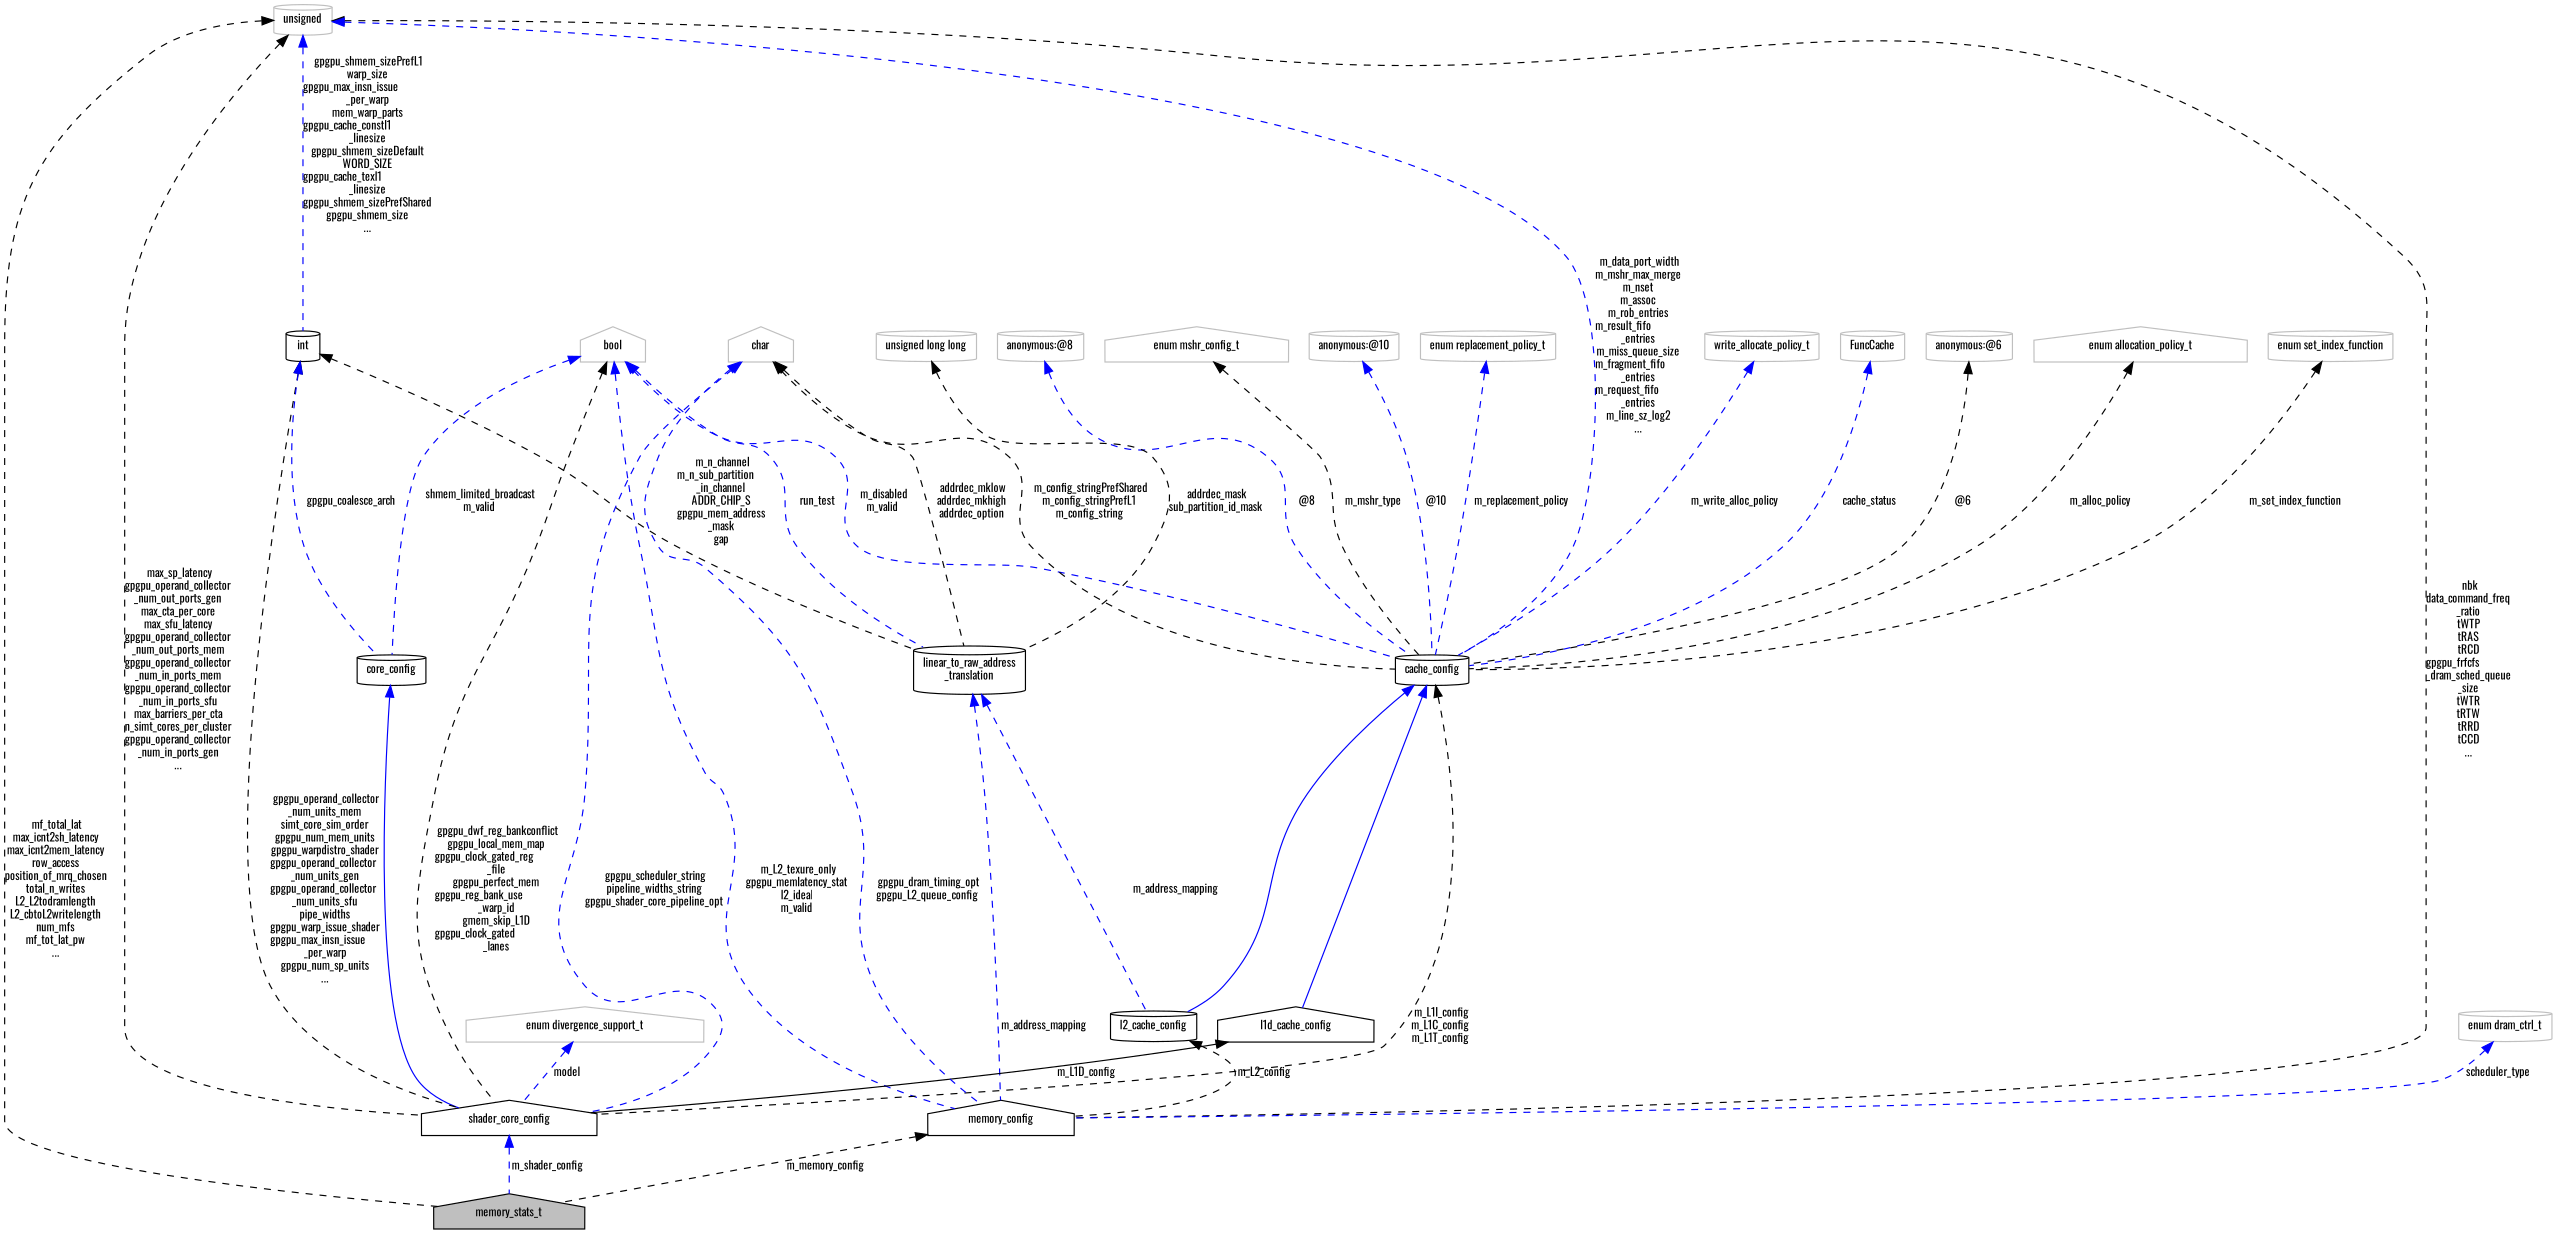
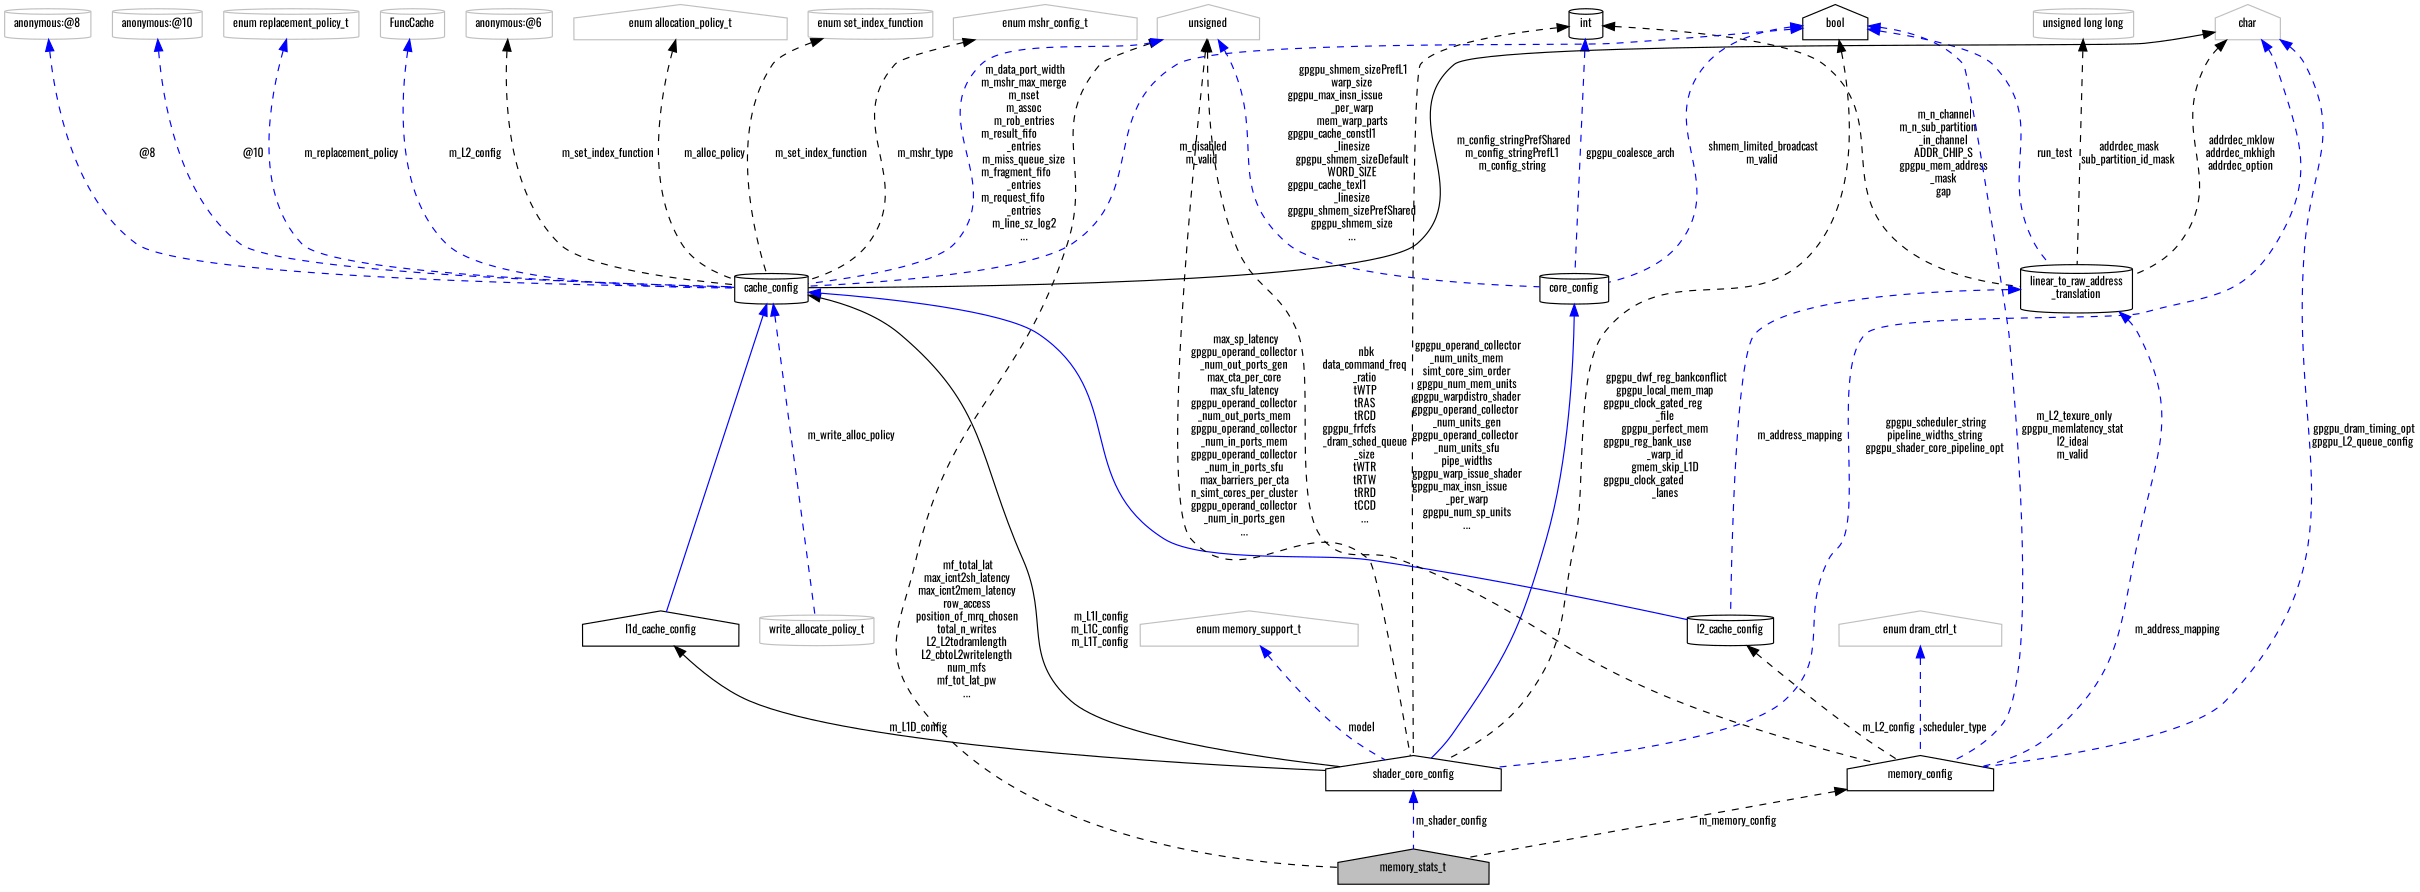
  digraph {
    fontname=Oswald
    rankdir=TB
    node [color=grey75 fontname=Oswald fontsize=10 shape=cylinder]
    edge [color=blue dir=back fontname=Oswald fontsize=10 labelfontname=FreeSans labelfontsize=10 style=dashed]
    n1 [color=black fillcolor=grey75 fontcolor=black height=0.2 label=memory_stats_t shape=house style=filled width=0.4]
    n2 [color=black height=0.2 label=shader_core_config shape=house width=0.4]
    n3 [color=black height=0.2 label=core_config width=0.4]
    n4 [color=black height=0.2 label=int width=0.4]
    n5 [color=black height=0.2 label="linear_to_raw_address\l_translation" width=0.4]
    n6 [color=black height=0.2 label=memory_config shape=house width=0.4]
    n7 [color=black height=0.2 label=l2_cache_config width=0.4]
-   n8 [height=0.2 label=bool shape=house width=0.4]
+   n8 [color=black height=0.2 label=bool shape=house width=0.4]
    n9 [color=black height=0.2 label=cache_config width=0.4]
    n10 [color=black height=0.2 label=l1d_cache_config shape=house width=0.4]
-   n11 [height=0.2 label=unsigned width=0.4]
+   n11 [height=0.2 label=unsigned shape=house width=0.4]
    n12 [height=0.2 label=char shape=house width=0.4]
    n13 [height=0.2 label=write_allocate_policy_t width=0.4]
    n14 [height=0.2 label=FuncCache width=0.4]
    n15 [height=0.2 label="anonymous:@6" width=0.4]
    n16 [height=0.2 label="enum allocation_policy_t" shape=house width=0.4]
    n17 [height=0.2 label="enum set_index_function" width=0.4]
    n18 [height=0.2 label="anonymous:@8" width=0.4]
    n19 [height=0.2 label="enum mshr_config_t" shape=house width=0.4]
    n20 [height=0.2 label="anonymous:@10" width=0.4]
    n21 [height=0.2 label="enum replacement_policy_t" width=0.4]
-   n22 [height=0.2 label="enum divergence_support_t" shape=house width=0.4]
-   n23 [height=0.2 label="enum dram_ctrl_t" width=0.4]
+   n22 [height=0.2 label="enum memory_support_t" shape=house width=0.4]
+   n23 [height=0.2 label="enum dram_ctrl_t" shape=house width=0.4]
    n24 [height=0.2 label="unsigned long long" width=0.4]
    n2 -> n1 [label=" m_shader_config"]
    n3 -> n2 [style=solid]
    n4 -> n2 [color=black label=" gpgpu_operand_collector\l_num_units_mem\nsimt_core_sim_order\ngpgpu_num_mem_units\ngpgpu_warpdistro_shader\ngpgpu_operand_collector\l_num_units_gen\ngpgpu_operand_collector\l_num_units_sfu\npipe_widths\ngpgpu_warp_issue_shader\ngpgpu_max_insn_issue\l_per_warp\ngpgpu_num_sp_units\n..."]
    n4 -> n3 [label=" gpgpu_coalesce_arch"]
    n4 -> n5 [color=black label=" m_n_channel\nm_n_sub_partition\l_in_channel\nADDR_CHIP_S\ngpgpu_mem_address\l_mask\ngap"]
    n5 -> n6 [label=" m_address_mapping"]
    n5 -> n7 [label=" m_address_mapping"]
    n6 -> n1 [color=black label=" m_memory_config"]
    n7 -> n6 [color=black label=" m_L2_config"]
    n8 -> n2 [color=black label=" gpgpu_dwf_reg_bankconflict\ngpgpu_local_mem_map\ngpgpu_clock_gated_reg\l_file\ngpgpu_perfect_mem\ngpgpu_reg_bank_use\l_warp_id\ngmem_skip_L1D\ngpgpu_clock_gated\l_lanes"]
    n8 -> n3 [label=" shmem_limited_broadcast\nm_valid"]
    n8 -> n5 [label=" run_test"]
    n8 -> n6 [label=" m_L2_texure_only\ngpgpu_memlatency_stat\nl2_ideal\nm_valid"]
    n8 -> n9 [label=" m_disabled\nm_valid"]
-   n9 -> n2 [color=black label=" m_L1I_config\nm_L1C_config\nm_L1T_config"]
+   n9 -> n2 [color=black label=" m_L1I_config\nm_L1C_config\nm_L1T_config" style=solid]
    n9 -> n7 [style=solid]
    n9 -> n10 [style=solid]
    n10 -> n2 [color=black label=" m_L1D_config" style=solid]
    n11 -> n1 [color=black label=" mf_total_lat\nmax_icnt2sh_latency\nmax_icnt2mem_latency\nrow_access\nposition_of_mrq_chosen\ntotal_n_writes\nL2_L2todramlength\nL2_cbtoL2writelength\nnum_mfs\nmf_tot_lat_pw\n..."]
    n11 -> n2 [color=black label=" max_sp_latency\ngpgpu_operand_collector\l_num_out_ports_gen\nmax_cta_per_core\nmax_sfu_latency\ngpgpu_operand_collector\l_num_out_ports_mem\ngpgpu_operand_collector\l_num_in_ports_mem\ngpgpu_operand_collector\l_num_in_ports_sfu\nmax_barriers_per_cta\nn_simt_cores_per_cluster\ngpgpu_operand_collector\l_num_in_ports_gen\n..."]
-   n11 -> n4 [label=" gpgpu_shmem_sizePrefL1\nwarp_size\ngpgpu_max_insn_issue\l_per_warp\nmem_warp_parts\ngpgpu_cache_constl1\l_linesize\ngpgpu_shmem_sizeDefault\nWORD_SIZE\ngpgpu_cache_texl1\l_linesize\ngpgpu_shmem_sizePrefShared\ngpgpu_shmem_size\n..."]
+   n11 -> n3 [label=" gpgpu_shmem_sizePrefL1\nwarp_size\ngpgpu_max_insn_issue\l_per_warp\nmem_warp_parts\ngpgpu_cache_constl1\l_linesize\ngpgpu_shmem_sizeDefault\nWORD_SIZE\ngpgpu_cache_texl1\l_linesize\ngpgpu_shmem_sizePrefShared\ngpgpu_shmem_size\n..."]
    n11 -> n6 [color=black label=" nbk\ndata_command_freq\l_ratio\ntWTP\ntRAS\ntRCD\ngpgpu_frfcfs\l_dram_sched_queue\l_size\ntWTR\ntRTW\ntRRD\ntCCD\n..."]
    n11 -> n9 [label=" m_data_port_width\nm_mshr_max_merge\nm_nset\nm_assoc\nm_rob_entries\nm_result_fifo\l_entries\nm_miss_queue_size\nm_fragment_fifo\l_entries\nm_request_fifo\l_entries\nm_line_sz_log2\n..."]
    n12 -> n2 [label=" gpgpu_scheduler_string\npipeline_widths_string\ngpgpu_shader_core_pipeline_opt"]
    n12 -> n5 [color=black label=" addrdec_mklow\naddrdec_mkhigh\naddrdec_option"]
    n12 -> n6 [label=" gpgpu_dram_timing_opt\ngpgpu_L2_queue_config"]
-   n12 -> n9 [color=black label=" m_config_stringPrefShared\nm_config_stringPrefL1\nm_config_string"]
-   n13 -> n9 [label=" m_write_alloc_policy"]
-   n14 -> n9 [label=" cache_status"]
-   n15 -> n9 [color=black label=" @6"]
+   n12 -> n9 [color=black label=" m_config_stringPrefShared\nm_config_stringPrefL1\nm_config_string" style=solid]
+   n9 -> n13 [label=" m_write_alloc_policy"]
+   n14 -> n9 [label=" m_L2_config"]
+   n15 -> n9 [color=black label=" m_set_index_function"]
    n16 -> n9 [color=black label=" m_alloc_policy"]
    n17 -> n9 [color=black label=" m_set_index_function"]
    n18 -> n9 [label=" @8"]
    n19 -> n9 [color=black label=" m_mshr_type"]
    n20 -> n9 [label=" @10"]
    n21 -> n9 [label=" m_replacement_policy"]
    n22 -> n2 [label=" model"]
    n23 -> n6 [label=" scheduler_type"]
    n24 -> n5 [color=black label=" addrdec_mask\nsub_partition_id_mask"]
  }
